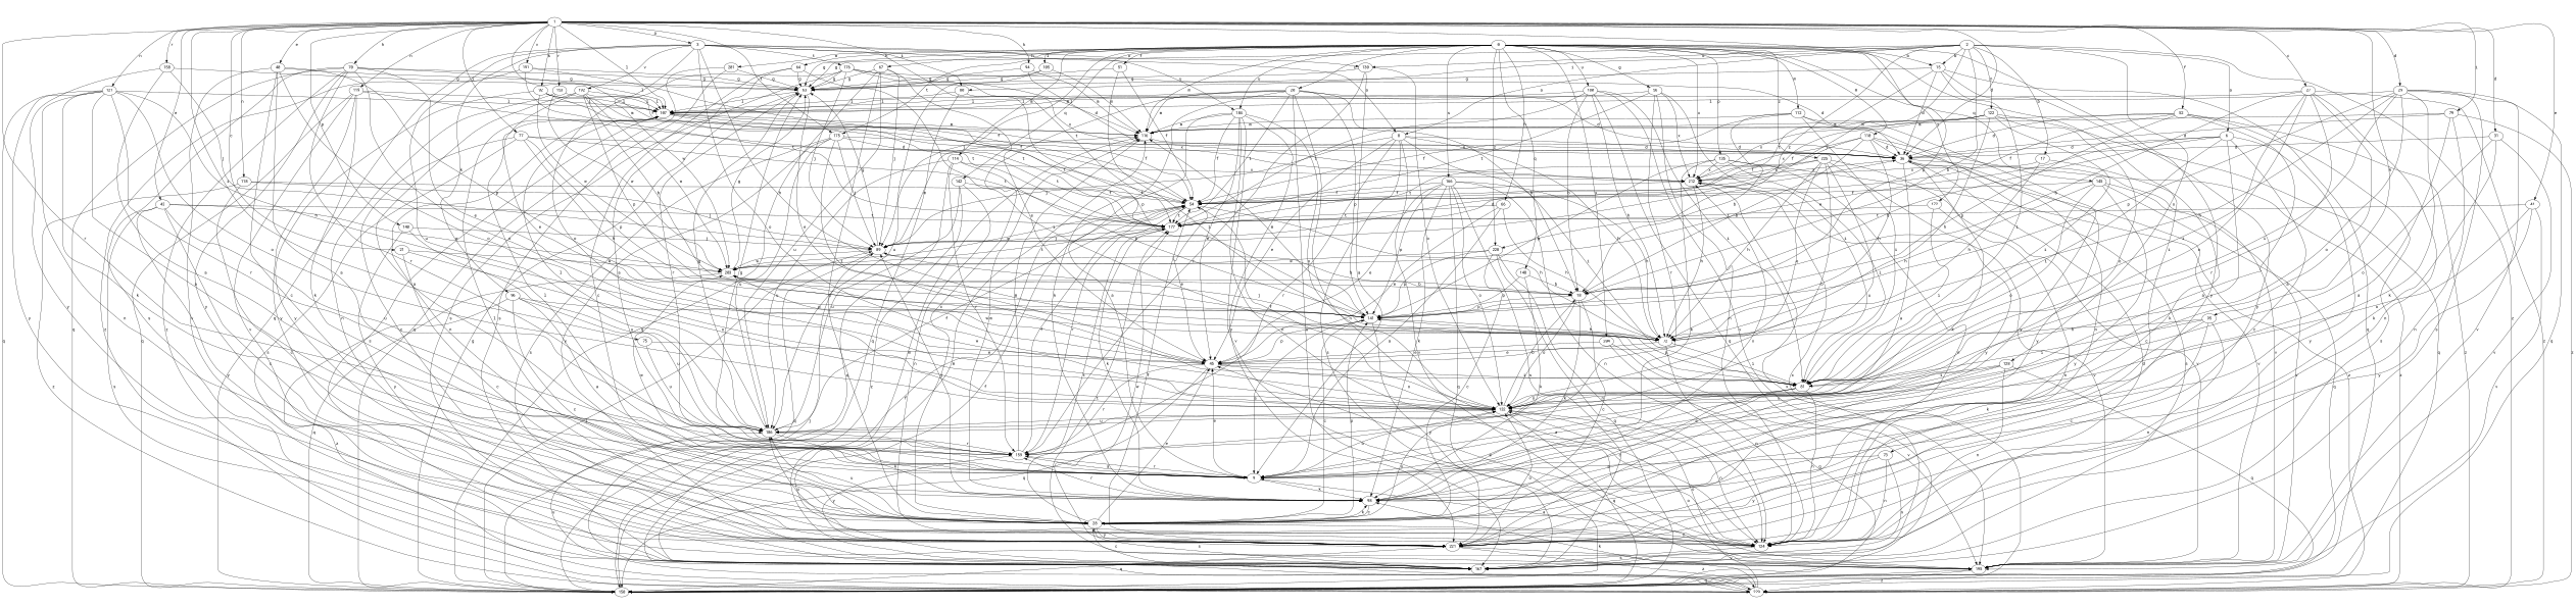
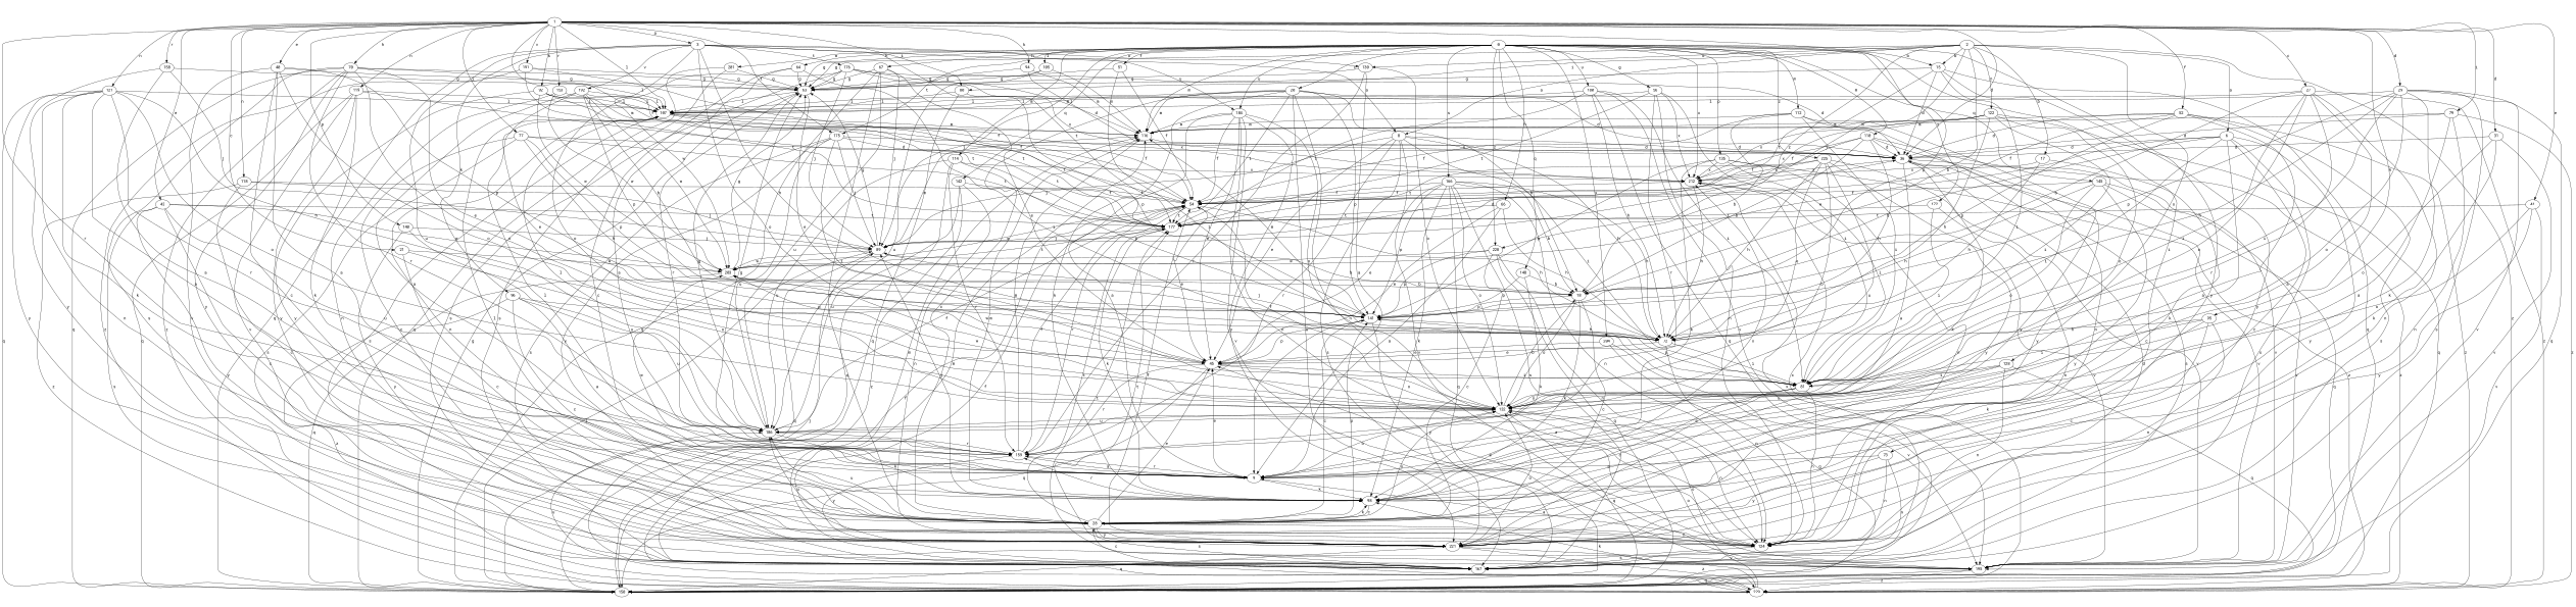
  strict digraph {
    fontname="Roboto Mono"
    node [fontname="Roboto Mono"]
    edge [fontname="Roboto Mono"]
    0
    15
    20
    51
    56
    63
    64
    66
    67
    73
    89
    105
    110
    112
    114
    116
    135
    142
    145
    148
    166
    172
    175
    180
    184
    201
    204
    212
    221
    225
    228
    36
    150
    177
    81
    107
    141
    18
    28
    98
    167
    124
    54
    159
    45
    9
    72
    186
    203
    195
    229
    132
    1
    3
    21
    27
    29
    31
    40
    41
    43
    52
    70
-   75
    77
    79
    80
    92
    94
    95
    118
    119
    121
    140
    153
    158
    191
    8
    130
    96
    176
    192
    2
    6
    17
    122
    128
    0 -> 15 [label=b]
    0 -> 20 [label=c]
    0 -> 51 [label=f]
    0 -> 56 [label=g]
    0 -> 63 [label=g]
    0 -> 64 [label=h]
    0 -> 66 [label=h]
    0 -> 67 [label=h]
    0 -> 73 [label=i]
    0 -> 89 [label=j]
    0 -> 105 [label=l]
    0 -> 110 [label=m]
    0 -> 112 [label=m]
    0 -> 114 [label=m]
    0 -> 116 [label=m]
    0 -> 135 [label=p]
    0 -> 142 [label=q]
    0 -> 145 [label=q]
    0 -> 148 [label=q]
    0 -> 166 [label=s]
    0 -> 172 [label=t]
    0 -> 175 [label=t]
    0 -> 180 [label=u]
    0 -> 184 [label=u]
    0 -> 201 [label=w]
    0 -> 204 [label=x]
    0 -> 212 [label=x]
    0 -> 221 [label=y]
    0 -> 225 [label=z]
    0 -> 228 [label=z]
    15 -> 63 [label=g]
    15 -> 221 [label=y]
    15 -> 36 [label=d]
    15 -> 150 [label=q]
    15 -> 177 [label=t]
    15 -> 81 [label=i]
    20 -> 116 [label=m]
    20 -> 36 [label=d]
    20 -> 177 [label=t]
    20 -> 107 [label=l]
    20 -> 141 [label=p]
    20 -> 18 [label=b]
    20 -> 28 [label=c]
    20 -> 98 [label=k]
    20 -> 167 [label=s]
    20 -> 124 [label=n]
    51 -> 63 [label=g]
    51 -> 81 [label=i]
    51 -> 54 [label=f]
    56 -> 212 [label=x]
    56 -> 177 [label=t]
    56 -> 81 [label=i]
    56 -> 107 [label=l]
    56 -> 124 [label=n]
    56 -> 159 [label=r]
    63 -> 107 [label=l]
    63 -> 159 [label=r]
    63 -> 45 [label=e]
    64 -> 63 [label=g]
    64 -> 81 [label=i]
    64 -> 28 [label=c]
    64 -> 9 [label=a]
    66 -> 177 [label=t]
    66 -> 45 [label=e]
    66 -> 9 [label=a]
    66 -> 72 [label=h]
    67 -> 63 [label=g]
    67 -> 89 [label=j]
    67 -> 150 [label=q]
    67 -> 28 [label=c]
    67 -> 45 [label=e]
    67 -> 186 [label=u]
    73 -> 221 [label=y]
    73 -> 167 [label=s]
    73 -> 124 [label=n]
    73 -> 9 [label=a]
    89 -> 63 [label=g]
    89 -> 116 [label=m]
    89 -> 36 [label=d]
    89 -> 150 [label=q]
    89 -> 18 [label=b]
    89 -> 203 [label=w]
    105 -> 63 [label=g]
    105 -> 116 [label=m]
    105 -> 186 [label=u]
    110 -> 212 [label=x]
    110 -> 221 [label=y]
    110 -> 36 [label=d]
    110 -> 18 [label=b]
    110 -> 54 [label=f]
    110 -> 72 [label=h]
    110 -> 195 [label=v]
    112 -> 116 [label=m]
    112 -> 221 [label=y]
    112 -> 81 [label=i]
    112 -> 18 [label=b]
    112 -> 124 [label=n]
    112 -> 54 [label=f]
    114 -> 212 [label=x]
    114 -> 150 [label=q]
    114 -> 141 [label=p]
    114 -> 159 [label=r]
    114 -> 186 [label=u]
    116 -> 36 [label=d]
    135 -> 212 [label=x]
    135 -> 81 [label=i]
    135 -> 141 [label=p]
    135 -> 98 [label=k]
    135 -> 124 [label=n]
    135 -> 229 [label=z]
    142 -> 124 [label=n]
    142 -> 54 [label=f]
    142 -> 186 [label=u]
    142 -> 229 [label=z]
    145 -> 221 [label=y]
    145 -> 150 [label=q]
    145 -> 54 [label=f]
    145 -> 72 [label=h]
    145 -> 195 [label=v]
    145 -> 132 [label=o]
    148 -> 141 [label=p]
    148 -> 18 [label=b]
    148 -> 98 [label=k]
    166 -> 150 [label=q]
    166 -> 141 [label=p]
-   180 -> 18 [label=b]
+   166 -> 18 [label=b]
    166 -> 98 [label=k]
    166 -> 167 [label=s]
    166 -> 124 [label=n]
    166 -> 54 [label=f]
    166 -> 45 [label=e]
    166 -> 72 [label=h]
    166 -> 132 [label=o]
    172 -> 177 [label=t]
    172 -> 81 [label=i]
    172 -> 124 [label=n]
    175 -> 89 [label=j]
    175 -> 221 [label=y]
    175 -> 36 [label=o]
    175 -> 177 [label=t]
    175 -> 81 [label=i]
    175 -> 167 [label=s]
    175 -> 186 [label=u]
    180 -> 150 [label=q]
    180 -> 177 [label=t]
    180 -> 81 [label=i]
    180 -> 107 [label=l]
    180 -> 72 [label=h]
    180 -> 195 [label=v]
    184 -> 116 [label=m]
    184 -> 221 [label=y]
    184 -> 124 [label=n]
    184 -> 54 [label=f]
    184 -> 45 [label=e]
    184 -> 9 [label=a]
    184 -> 195 [label=v]
    184 -> 132 [label=o]
    201 -> 63 [label=g]
    201 -> 150 [label=q]
    201 -> 167 [label=s]
    204 -> 150 [label=q]
    204 -> 45 [label=e]
    204 -> 195 [label=v]
    212 -> 54 [label=f]
    212 -> 72 [label=h]
    212 -> 195 [label=v]
    221 -> 150 [label=q]
-   221 -> 177 [label=w]
+   221 -> 177 [label=t]
    221 -> 54 [label=f]
    221 -> 195 [label=v]
    221 -> 229 [label=z]
    221 -> 132 [label=o]
    225 -> 212 [label=x]
    225 -> 221 [label=y]
    225 -> 177 [label=t]
    225 -> 45 [label=e]
    225 -> 72 [label=h]
    225 -> 186 [label=u]
    225 -> 195 [label=v]
    225 -> 132 [label=o]
    228 -> 150 [label=q]
    228 -> 141 [label=p]
    228 -> 28 [label=c]
    228 -> 124 [label=n]
    228 -> 203 [label=w]
    36 -> 212 [label=x]
    36 -> 98 [label=k]
    36 -> 167 [label=s]
    36 -> 9 [label=a]
    36 -> 195 [label=v]
    36 -> 229 [label=z]
    150 -> 63 [label=g]
    150 -> 89 [label=j]
    150 -> 212 [label=x]
    150 -> 54 [label=f]
    177 -> 89 [label=j]
    177 -> 98 [label=k]
    81 -> 141 [label=p]
    81 -> 28 [label=c]
    81 -> 124 [label=n]
    81 -> 9 [label=a]
    81 -> 132 [label=o]
    107 -> 116 [label=m]
    107 -> 212 [label=x]
    107 -> 177 [label=t]
    107 -> 167 [label=s]
    107 -> 124 [label=n]
    107 -> 54 [label=f]
    141 -> 116 [label=m]
    141 -> 221 [label=y]
    141 -> 28 [label=c]
    141 -> 9 [label=a]
    141 -> 72 [label=h]
    18 -> 141 [label=p]
    18 -> 28 [label=c]
    18 -> 98 [label=k]
    18 -> 132 [label=o]
    28 -> 221 [label=y]
    28 -> 177 [label=t]
    28 -> 107 [label=l]
    28 -> 141 [label=p]
    28 -> 98 [label=k]
    28 -> 167 [label=s]
    28 -> 124 [label=n]
    28 -> 45 [label=e]
    28 -> 186 [label=u]
    28 -> 132 [label=o]
    98 -> 89 [label=j]
    98 -> 116 [label=m]
    98 -> 212 [label=x]
    98 -> 28 [label=c]
    98 -> 159 [label=r]
    167 -> 116 [label=m]
    167 -> 212 [label=x]
    167 -> 36 [label=d]
    167 -> 28 [label=c]
    167 -> 54 [label=f]
    124 -> 167 [label=s]
    124 -> 45 [label=e]
    124 -> 9 [label=a]
    124 -> 186 [label=u]
    54 -> 177 [label=t]
    54 -> 159 [label=r]
    54 -> 45 [label=e]
    54 -> 72 [label=h]
    54 -> 203 [label=w]
    159 -> 63 [label=g]
    159 -> 116 [label=m]
    159 -> 221 [label=y]
    159 -> 54 [label=f]
    159 -> 9 [label=a]
    45 -> 150 [label=q]
    45 -> 81 [label=i]
    45 -> 141 [label=p]
    45 -> 159 [label=r]
    45 -> 203 [label=w]
    45 -> 132 [label=o]
    9 -> 107 [label=l]
    9 -> 98 [label=k]
    9 -> 159 [label=r]
    9 -> 45 [label=e]
    9 -> 203 [label=w]
    9 -> 132 [label=o]
    72 -> 89 [label=j]
    72 -> 81 [label=i]
    72 -> 124 [label=n]
    72 -> 45 [label=e]
    186 -> 63 [label=g]
    186 -> 107 [label=l]
    186 -> 98 [label=k]
    186 -> 54 [label=f]
    186 -> 159 [label=r]
    203 -> 63 [label=g]
    203 -> 150 [label=q]
    203 -> 177 [label=t]
    203 -> 18 [label=b]
    195 -> 150 [label=q]
    195 -> 177 [label=t]
    195 -> 229 [label=z]
    195 -> 132 [label=o]
    229 -> 89 [label=j]
    229 -> 116 [label=m]
    229 -> 98 [label=k]
    229 -> 186 [label=u]
    229 -> 132 [label=o]
    132 -> 150 [label=q]
    132 -> 18 [label=b]
    132 -> 124 [label=n]
    132 -> 54 [label=f]
    132 -> 186 [label=u]
    132 -> 203 [label=w]
    1 -> 175 [label=t]
    1 -> 36 [label=d]
    1 -> 107 [label=l]
    1 -> 141 [label=p]
    1 -> 54 [label=f]
    1 -> 159 [label=r]
    1 -> 3 [label=a]
    1 -> 21 [label=c]
    1 -> 27 [label=c]
    1 -> 29 [label=d]
    1 -> 31 [label=d]
    1 -> 40 [label=e]
    1 -> 41 [label=e]
    1 -> 43 [label=e]
    1 -> 52 [label=f]
    1 -> 70 [label=h]
-   1 -> 75 [label=i]
    1 -> 77 [label=i]
    1 -> 79 [label=i]
    1 -> 80 [label=i]
    1 -> 92 [label=k]
    1 -> 94 [label=k]
    1 -> 95 [label=k]
    1 -> 118 [label=n]
    1 -> 119 [label=n]
    1 -> 121 [label=n]
    1 -> 140 [label=p]
    1 -> 153 [label=r]
    1 -> 158 [label=r]
    1 -> 191 [label=v]
    3 -> 184 [label=u]
    3 -> 150 [label=q]
    3 -> 177 [label=t]
    3 -> 72 [label=h]
    3 -> 186 [label=u]
    3 -> 203 [label=w]
    3 -> 132 [label=o]
    3 -> 8 [label=a]
    3 -> 130 [label=o]
    3 -> 96 [label=k]
    3 -> 176 [label=t]
    3 -> 192 [label=v]
    21 -> 28 [label=c]
    21 -> 203 [label=w]
    21 -> 132 [label=o]
    27 -> 81 [label=i]
    27 -> 107 [label=l]
    27 -> 18 [label=b]
    27 -> 124 [label=n]
    27 -> 159 [label=r]
    27 -> 9 [label=a]
    27 -> 229 [label=z]
    27 -> 132 [label=o]
    29 -> 150 [label=q]
    29 -> 81 [label=i]
    29 -> 107 [label=l]
    29 -> 141 [label=p]
    29 -> 98 [label=k]
    29 -> 167 [label=s]
    29 -> 72 [label=h]
    29 -> 195 [label=v]
    29 -> 132 [label=o]
    31 -> 36 [label=d]
    31 -> 98 [label=k]
    31 -> 195 [label=v]
    31 -> 132 [label=o]
    40 -> 63 [label=g]
    40 -> 141 [label=p]
    40 -> 28 [label=c]
    40 -> 9 [label=a]
    40 -> 195 [label=v]
    40 -> 132 [label=o]
    41 -> 221 [label=y]
    41 -> 177 [label=t]
    41 -> 195 [label=v]
    41 -> 132 [label=o]
    43 -> 221 [label=y]
    43 -> 177 [label=t]
    43 -> 28 [label=c]
    43 -> 167 [label=s]
    43 -> 186 [label=u]
    43 -> 203 [label=w]
    52 -> 116 [label=m]
    52 -> 36 [label=d]
    52 -> 141 [label=p]
    52 -> 167 [label=s]
    52 -> 54 [label=f]
    52 -> 9 [label=a]
    52 -> 229 [label=z]
    70 -> 63 [label=g]
    70 -> 221 [label=y]
    70 -> 150 [label=q]
    70 -> 107 [label=l]
    70 -> 167 [label=s]
    70 -> 159 [label=r]
    70 -> 45 [label=e]
    70 -> 229 [label=z]
    70 -> 132 [label=o]
-   75 -> 45 [label=e]
-   75 -> 186 [label=u]
    77 -> 36 [label=d]
    77 -> 177 [label=t]
    77 -> 141 [label=p]
    77 -> 28 [label=c]
    77 -> 167 [label=s]
    77 -> 72 [label=h]
    79 -> 116 [label=m]
    79 -> 36 [label=d]
    79 -> 124 [label=n]
    79 -> 9 [label=a]
    79 -> 229 [label=z]
    80 -> 150 [label=q]
    80 -> 107 [label=l]
    80 -> 141 [label=p]
    92 -> 116 [label=m]
    92 -> 221 [label=y]
    92 -> 177 [label=t]
    92 -> 107 [label=l]
    92 -> 203 [label=w]
    94 -> 63 [label=g]
    94 -> 116 [label=m]
    94 -> 36 [label=d]
    95 -> 81 [label=i]
    95 -> 28 [label=c]
    95 -> 98 [label=k]
    95 -> 124 [label=n]
    95 -> 72 [label=h]
    118 -> 89 [label=j]
    118 -> 28 [label=c]
    118 -> 54 [label=f]
    118 -> 229 [label=z]
    119 -> 221 [label=y]
    119 -> 150 [label=q]
    119 -> 177 [label=t]
    119 -> 107 [label=l]
    119 -> 98 [label=k]
    119 -> 195 [label=v]
    121 -> 221 [label=y]
    121 -> 150 [label=q]
    121 -> 107 [label=l]
    121 -> 98 [label=k]
    121 -> 124 [label=n]
    121 -> 159 [label=r]
    121 -> 9 [label=a]
    121 -> 72 [label=h]
    121 -> 132 [label=o]
    140 -> 89 [label=j]
    140 -> 221 [label=y]
    140 -> 186 [label=u]
    153 -> 107 [label=l]
    153 -> 124 [label=n]
    153 -> 203 [label=w]
    158 -> 63 [label=g]
    158 -> 89 [label=j]
    158 -> 221 [label=y]
    158 -> 9 [label=a]
    191 -> 63 [label=g]
    191 -> 177 [label=t]
    191 -> 54 [label=f]
    191 -> 229 [label=z]
    8 -> 89 [label=j]
    8 -> 36 [label=d]
    8 -> 81 [label=i]
    8 -> 167 [label=s]
    8 -> 159 [label=r]
    8 -> 45 [label=e]
    8 -> 72 [label=h]
    8 -> 195 [label=v]
    130 -> 63 [label=g]
    130 -> 159 [label=r]
    130 -> 9 [label=a]
    130 -> 132 [label=o]
    96 -> 141 [label=p]
    96 -> 28 [label=c]
    96 -> 9 [label=a]
    96 -> 186 [label=u]
    96 -> 229 [label=z]
    176 -> 63 [label=g]
    176 -> 89 [label=j]
    176 -> 116 [label=m]
    176 -> 212 [label=x]
    176 -> 36 [label=d]
    176 -> 167 [label=s]
    176 -> 132 [label=o]
    192 -> 107 [label=l]
    192 -> 141 [label=p]
    192 -> 18 [label=b]
    192 -> 54 [label=f]
    192 -> 45 [label=e]
    192 -> 9 [label=a]
    192 -> 203 [label=w]
    2 -> 15 [label=b]
    2 -> 63 [label=g]
    2 -> 89 [label=j]
    2 -> 228 [label=z]
    2 -> 18 [label=b]
    2 -> 229 [label=z]
    2 -> 80 [label=i]
    2 -> 8 [label=a]
    2 -> 130 [label=o]
    2 -> 6 [label=a]
    2 -> 17 [label=b]
    2 -> 122 [label=n]
    2 -> 128 [label=o]
    6 -> 221 [label=y]
    6 -> 36 [label=d]
    6 -> 81 [label=i]
    6 -> 18 [label=b]
    6 -> 28 [label=c]
    6 -> 98 [label=k]
+   6 -> 167 [label=s]
    6 -> 203 [label=w]
    17 -> 212 [label=x]
    17 -> 28 [label=c]
    17 -> 72 [label=h]
    122 -> 116 [label=m]
    122 -> 212 [label=x]
    122 -> 150 [label=q]
    122 -> 81 [label=i]
    122 -> 54 [label=f]
    122 -> 72 [label=h]
    122 -> 132 [label=o]
    128 -> 150 [label=q]
    128 -> 81 [label=i]
    128 -> 124 [label=n]
    128 -> 9 [label=a]
    128 -> 186 [label=u]
  }
